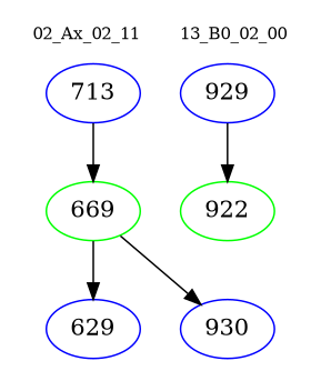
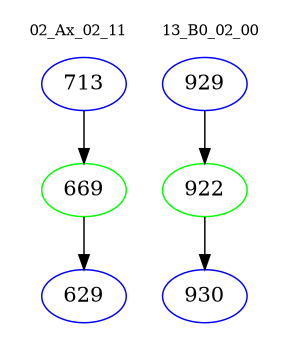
  digraph {
    node [color=blue]
    edge [color=black]
    n1 [label=713]
    n2 [color=green label=669]
    n3 [label=629]
    n4 [label=929]
    n5 [color=green label=922]
    n6 [label=930]
    subgraph cluster_1 {
      color=white
      fontsize=10
      label="02_Ax_02_11"
      n1
      n2
      n3
    }
    subgraph cluster_2 {
      color=white
      fontsize=10
      label="13_B0_02_00"
      n4
      n5
      n6
    }
    n1 -> n2
    n2 -> n3
    n4 -> n5
-   n2 -> n6
+   n5 -> n6
  }
